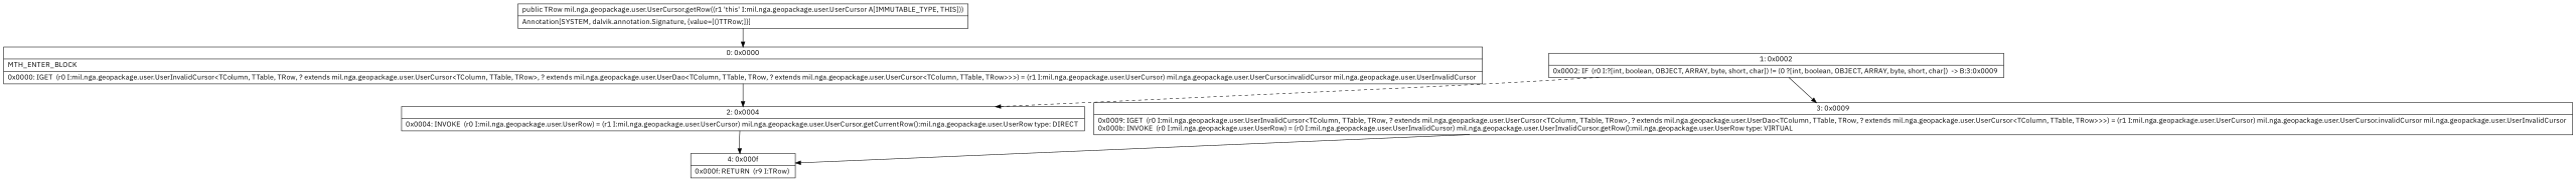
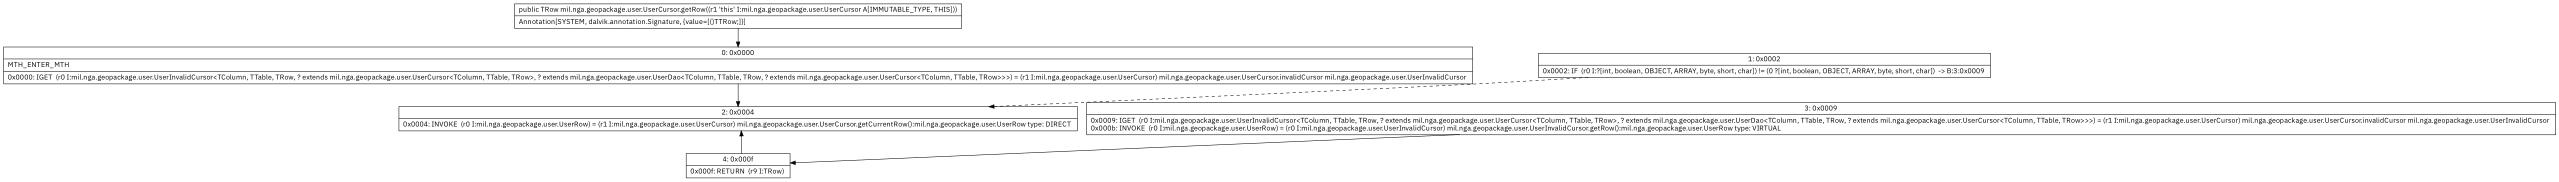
  digraph {
    fontname="IBM Plex Sans"
    node [fontname="IBM Plex Sans" shape=record]
    edge [fontname="IBM Plex Sans"]
-   n1 [label="{0\:\ 0x0000|MTH_ENTER_BLOCK\l|0x0000: IGET  (r0 I:mil.nga.geopackage.user.UserInvalidCursor\<TColumn, TTable, TRow, ? extends mil.nga.geopackage.user.UserCursor\<TColumn, TTable, TRow\>, ? extends mil.nga.geopackage.user.UserDao\<TColumn, TTable, TRow, ? extends mil.nga.geopackage.user.UserCursor\<TColumn, TTable, TRow\>\>\>) = (r1 I:mil.nga.geopackage.user.UserCursor) mil.nga.geopackage.user.UserCursor.invalidCursor mil.nga.geopackage.user.UserInvalidCursor \l}"]
+   n1 [label="{0\:\ 0x0000|MTH_ENTER_MTH\l|0x0000: IGET  (r0 I:mil.nga.geopackage.user.UserInvalidCursor\<TColumn, TTable, TRow, ? extends mil.nga.geopackage.user.UserCursor\<TColumn, TTable, TRow\>, ? extends mil.nga.geopackage.user.UserDao\<TColumn, TTable, TRow, ? extends mil.nga.geopackage.user.UserCursor\<TColumn, TTable, TRow\>\>\>) = (r1 I:mil.nga.geopackage.user.UserCursor) mil.nga.geopackage.user.UserCursor.invalidCursor mil.nga.geopackage.user.UserInvalidCursor \l}"]
    n2 [label="{2\:\ 0x0004|0x0004: INVOKE  (r0 I:mil.nga.geopackage.user.UserRow) = (r1 I:mil.nga.geopackage.user.UserCursor) mil.nga.geopackage.user.UserCursor.getCurrentRow():mil.nga.geopackage.user.UserRow type: DIRECT \l}"]
    n3 [label="{1\:\ 0x0002|0x0002: IF  (r0 I:?[int, boolean, OBJECT, ARRAY, byte, short, char]) != (0 ?[int, boolean, OBJECT, ARRAY, byte, short, char])  \-\> B:3:0x0009 \l}"]
    n4 [label="{3\:\ 0x0009|0x0009: IGET  (r0 I:mil.nga.geopackage.user.UserInvalidCursor\<TColumn, TTable, TRow, ? extends mil.nga.geopackage.user.UserCursor\<TColumn, TTable, TRow\>, ? extends mil.nga.geopackage.user.UserDao\<TColumn, TTable, TRow, ? extends mil.nga.geopackage.user.UserCursor\<TColumn, TTable, TRow\>\>\>) = (r1 I:mil.nga.geopackage.user.UserCursor) mil.nga.geopackage.user.UserCursor.invalidCursor mil.nga.geopackage.user.UserInvalidCursor \l0x000b: INVOKE  (r0 I:mil.nga.geopackage.user.UserRow) = (r0 I:mil.nga.geopackage.user.UserInvalidCursor) mil.nga.geopackage.user.UserInvalidCursor.getRow():mil.nga.geopackage.user.UserRow type: VIRTUAL \l}"]
    n5 [label="{4\:\ 0x000f|0x000f: RETURN  (r9 I:TRow) \l}"]
    n6 [label="{public TRow mil.nga.geopackage.user.UserCursor.getRow((r1 'this' I:mil.nga.geopackage.user.UserCursor A[IMMUTABLE_TYPE, THIS]))  | Annotation[SYSTEM, dalvik.annotation.Signature, \{value=[()TTRow;]\}]\l}"]
    n1 -> n2
-   n2 -> n5
+   n5 -> n2
    n3 -> n2 [style=dashed]
-   n3 -> n4
    n4 -> n5
    n6 -> n1
  }
